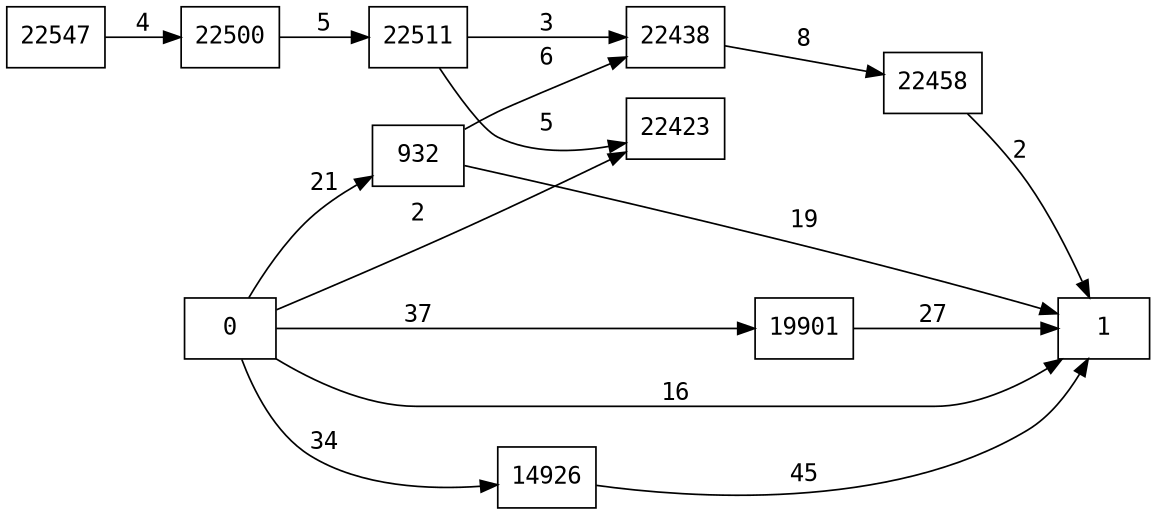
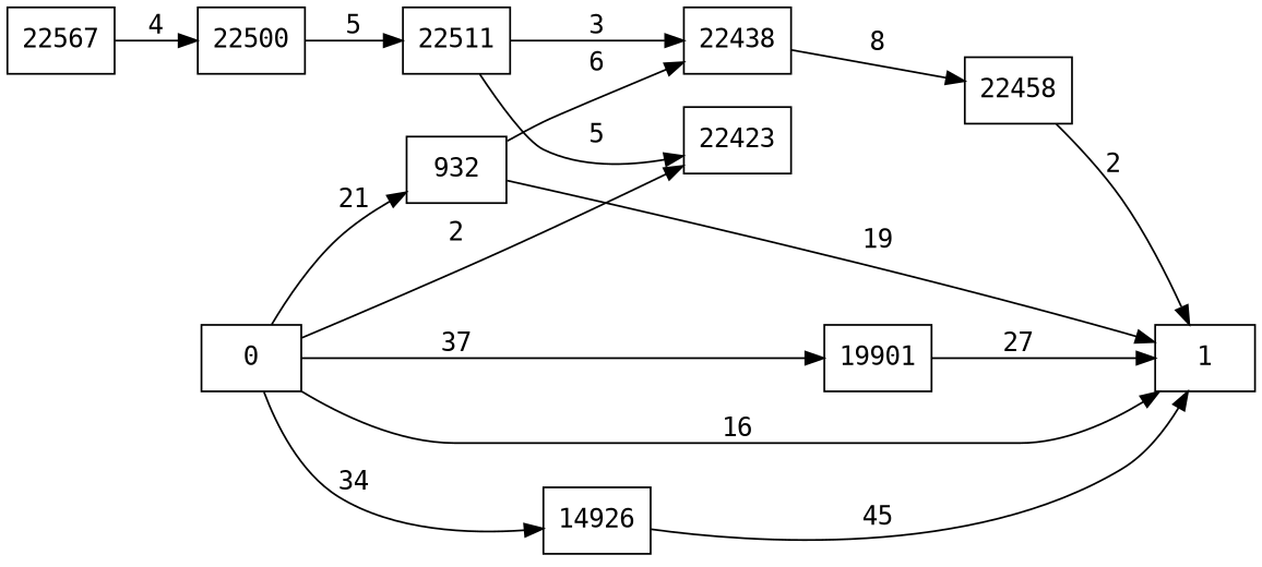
  digraph {
    fontname="DejaVu Sans Mono"
    rankdir=LR
    node [fontname="DejaVu Sans Mono" shape=rectangle]
    edge [fontname="DejaVu Sans Mono"]
    932
    1
    22438
    22458
    14926
    19901
    22500
    22511
-   22547
+   22547 [label=22567]
    22423
    0
    932 -> 1 [label=19]
    932 -> 22438 [label=6]
    22438 -> 22458 [label=8]
    22458 -> 1 [label=2]
    14926 -> 1 [label=45]
    19901 -> 1 [label=27]
    22500 -> 22511 [label=5]
    22511 -> 22438 [label=3]
    22511 -> 22423 [label=5]
    22547 -> 22500 [label=4]
    0 -> 932 [label=21]
    0 -> 1 [label=16]
    0 -> 14926 [label=34]
    0 -> 19901 [label=37]
    0 -> 22423 [label=2]
  }
